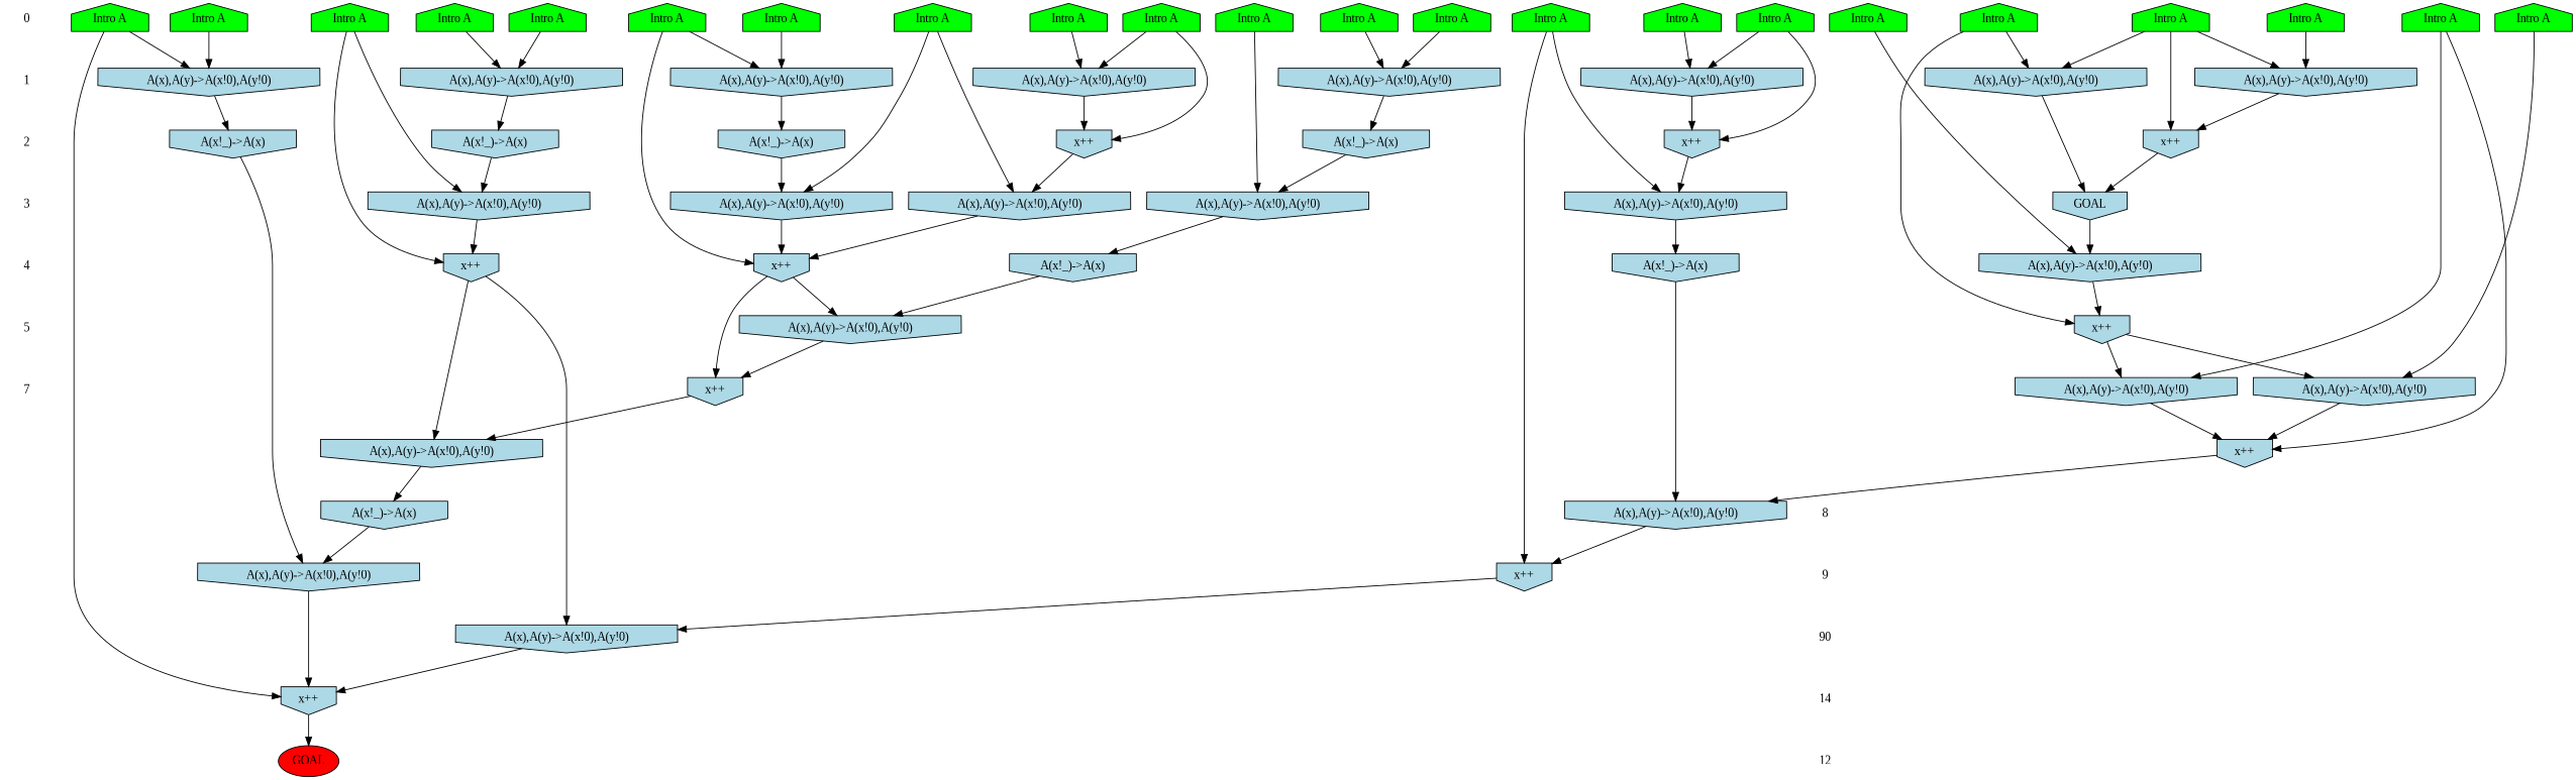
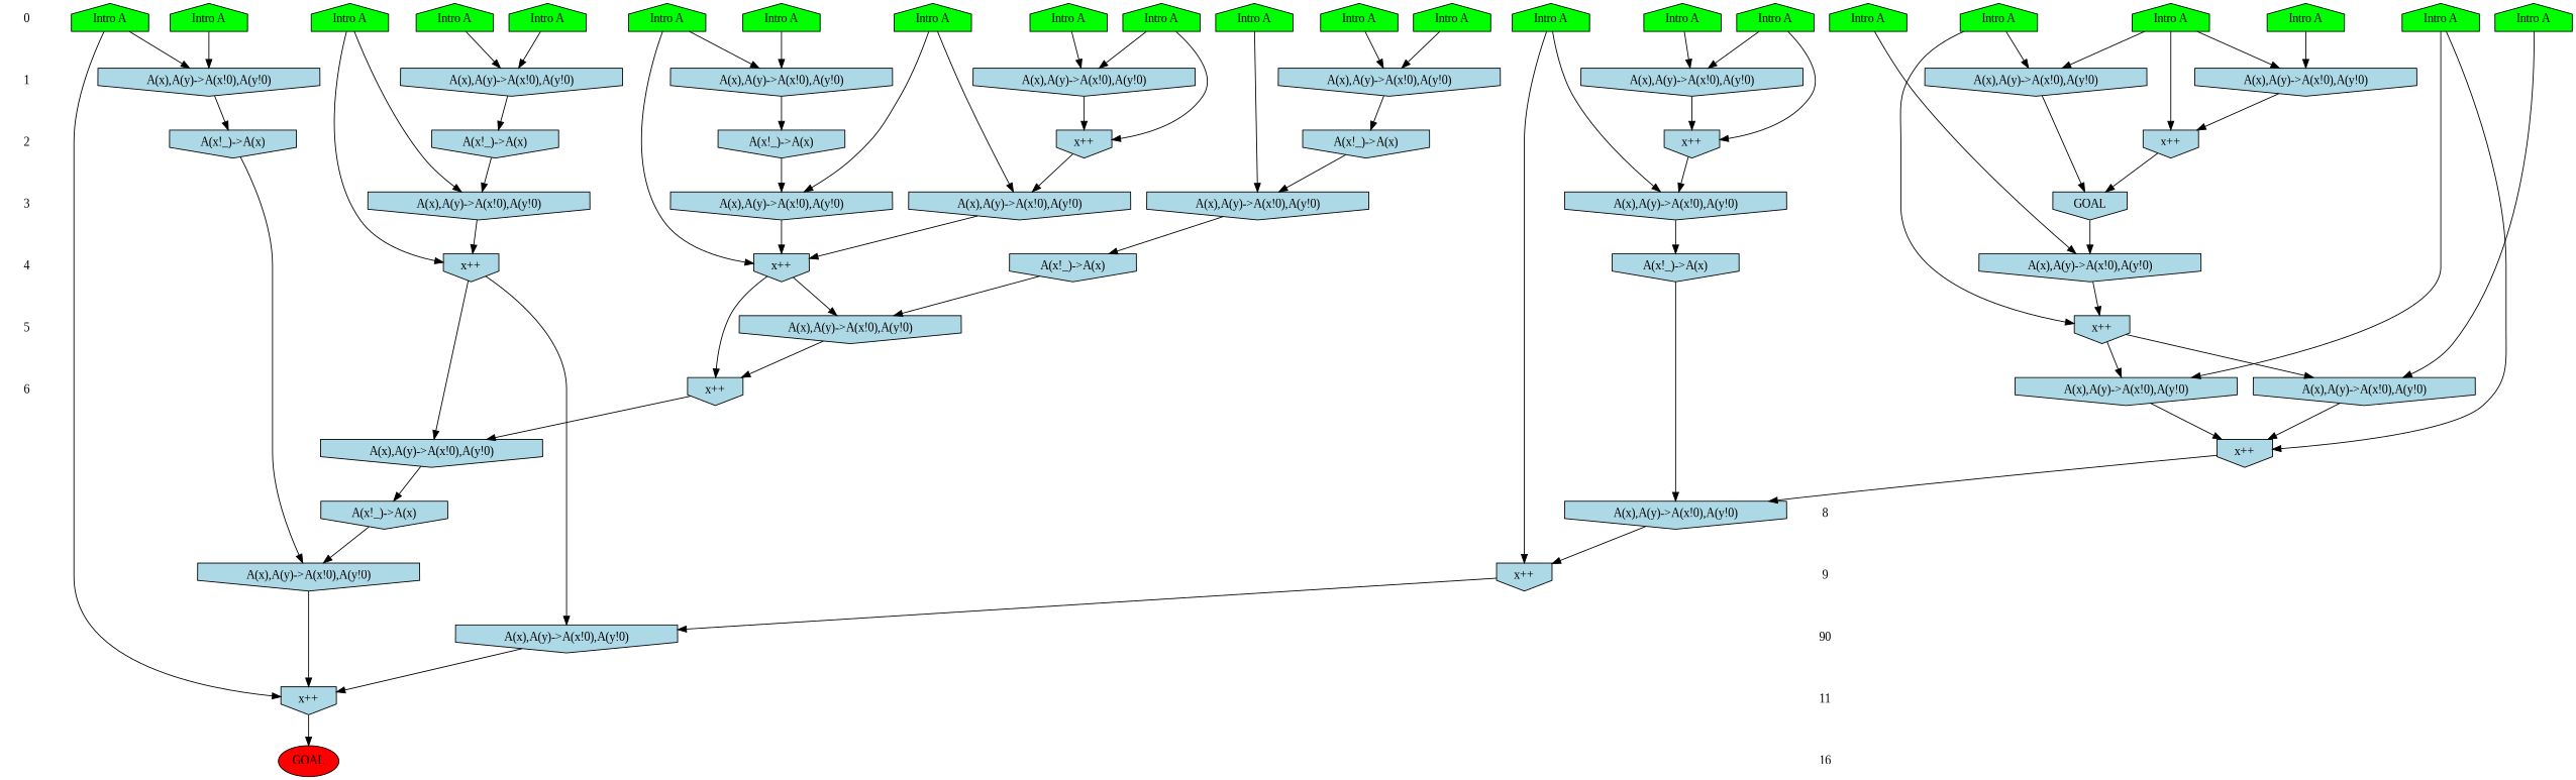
  digraph {
    fontname="Liberation Serif"
    ranksep=.5
    node [fontname="Liberation Serif" shape=invhouse fillcolor=lightblue style=filled]
    edge [fontname="Liberation Serif"]
    0 [shape=plaintext fillcolor="" style=""]
    n2 [fillcolor=green label="Intro A" shape=house]
    n3 [fillcolor=green label="Intro A" shape=house]
    n4 [fillcolor=green label="Intro A" shape=house]
    n5 [fillcolor=green label="Intro A" shape=house]
    n6 [fillcolor=green label="Intro A" shape=house]
    n7 [fillcolor=green label="Intro A" shape=house]
    n8 [fillcolor=green label="Intro A" shape=house]
    n9 [fillcolor=green label="Intro A" shape=house]
    n10 [fillcolor=green label="Intro A" shape=house]
    n11 [fillcolor=green label="Intro A" shape=house]
    n12 [fillcolor=green label="Intro A" shape=house]
    n13 [fillcolor=green label="Intro A" shape=house]
    n14 [fillcolor=green label="Intro A" shape=house]
    n15 [fillcolor=green label="Intro A" shape=house]
    n16 [fillcolor=green label="Intro A" shape=house]
    n17 [fillcolor=green label="Intro A" shape=house]
    n18 [fillcolor=green label="Intro A" shape=house]
    n19 [fillcolor=green label="Intro A" shape=house]
    n20 [fillcolor=green label="Intro A" shape=house]
    n21 [fillcolor=green label="Intro A" shape=house]
    n22 [fillcolor=green label="Intro A" shape=house]
    n23 [fillcolor=green label="Intro A" shape=house]
    1 [shape=plaintext fillcolor="" style=""]
    n25 [label="A(x),A(y)->A(x!0),A(y!0)"]
    n26 [label="A(x),A(y)->A(x!0),A(y!0)"]
    n27 [label="A(x),A(y)->A(x!0),A(y!0)"]
    n28 [label="A(x),A(y)->A(x!0),A(y!0)"]
    n29 [label="A(x),A(y)->A(x!0),A(y!0)"]
    n30 [label="A(x),A(y)->A(x!0),A(y!0)"]
    n31 [label="A(x),A(y)->A(x!0),A(y!0)"]
    n32 [label="A(x),A(y)->A(x!0),A(y!0)"]
    2 [shape=plaintext fillcolor="" style=""]
    n34 [label="A(x!_)->A(x)"]
    n35 [label="x++"]
    n36 [label="x++"]
    n37 [label="A(x!_)->A(x)"]
    n38 [label="x++"]
    n39 [label="A(x!_)->A(x)"]
    n40 [label="A(x!_)->A(x)"]
    3 [shape=plaintext fillcolor="" style=""]
    n42 [label="A(x),A(y)->A(x!0),A(y!0)"]
    n43 [label=GOAL]
    n44 [label="A(x),A(y)->A(x!0),A(y!0)"]
    n45 [label="A(x),A(y)->A(x!0),A(y!0)"]
    n46 [label="A(x),A(y)->A(x!0),A(y!0)"]
    n47 [label="A(x),A(y)->A(x!0),A(y!0)"]
    4 [shape=plaintext fillcolor="" style=""]
    n49 [label="A(x),A(y)->A(x!0),A(y!0)"]
    n50 [label="A(x!_)->A(x)"]
    n51 [label="A(x!_)->A(x)"]
    n52 [label="x++"]
    n53 [label="x++"]
    5 [shape=plaintext fillcolor="" style=""]
    n55 [label="x++"]
    n56 [label="A(x),A(y)->A(x!0),A(y!0)"]
-   6 [shape=plaintext label=7 fillcolor="" style=""]
+   6 [shape=plaintext fillcolor="" style=""]
    n58 [label="A(x),A(y)->A(x!0),A(y!0)"]
    n59 [label="A(x),A(y)->A(x!0),A(y!0)"]
    n60 [label="x++"]
    n61 [label="x++"]
    n62 [label="A(x),A(y)->A(x!0),A(y!0)"]
    8 [shape=plaintext fillcolor="" style=""]
    n64 [label="A(x!_)->A(x)"]
    n65 [label="A(x),A(y)->A(x!0),A(y!0)"]
    9 [shape=plaintext fillcolor="" style=""]
    n67 [label="x++"]
    n68 [label="A(x),A(y)->A(x!0),A(y!0)"]
    n69 [label=90 shape=plaintext fillcolor="" style=""]
    n70 [label="A(x),A(y)->A(x!0),A(y!0)"]
-   11 [shape=plaintext label=14 fillcolor="" style=""]
+   11 [shape=plaintext fillcolor="" style=""]
    n72 [label="x++"]
-   12 [shape=plaintext fillcolor="" style=""]
+   12 [shape=plaintext label=16 fillcolor="" style=""]
    n74 [fillcolor=red label=GOAL shape=""]
    subgraph sub_1 {
      rank=same
      0
      n2
      n3
      n4
      n5
      n6
      n7
      n8
      n9
      n10
      n11
      n12
      n13
      n14
      n15
      n16
      n17
      n18
      n19
      n20
      n21
      n22
      n23
    }
    subgraph sub_2 {
      rank=same
      1
      n25
      n26
      n27
      n28
      n29
      n30
      n31
      n32
    }
    subgraph sub_3 {
      rank=same
      2
      n34
      n35
      n36
      n37
      n38
      n39
      n40
    }
    subgraph sub_4 {
      rank=same
      3
      n42
      n43
      n44
      n45
      n46
      n47
    }
    subgraph sub_5 {
      rank=same
      4
      n49
      n50
      n51
      n52
      n53
    }
    subgraph sub_6 {
      rank=same
      5
      n55
      n56
    }
    subgraph sub_7 {
      rank=same
      6
      n58
      n59
      n60
    }
    subgraph sub_8 {
      rank=same
      n61
      n62
    }
    subgraph sub_9 {
      rank=same
      8
      n64
      n65
    }
    subgraph sub_10 {
      rank=same
      9
      n67
      n68
    }
    subgraph sub_11 {
      rank=same
      n69
      n70
    }
    subgraph sub_12 {
      rank=same
      11
      n72
    }
    subgraph sub_13 {
      rank=same
      12
      n74
    }
    0 -> 1 [style=invis]
    n2 -> n29
    n2 -> n38
    n3 -> n28
    n3 -> n30
    n3 -> n36
    n4 -> n27
    n4 -> n35
    n5 -> n59
    n5 -> n61
    n6 -> n28
    n6 -> n55
    n7 -> n32
    n7 -> n72
    n8 -> n25
    n8 -> n52
    n9 -> n45
    n10 -> n49
    n11 -> n44
    n11 -> n46
    n12 -> n26
    n13 -> n30
    n14 -> n31
    n15 -> n26
    n16 -> n25
    n17 -> n27
    n18 -> n31
    n19 -> n32
    n20 -> n29
    n21 -> n47
    n21 -> n53
    n22 -> n58
    n23 -> n42
    n23 -> n67
    1 -> 2 [style=invis]
    n25 -> n39
    n26 -> n34
    n27 -> n35
    n28 -> n43
    n29 -> n38
    n30 -> n36
    n31 -> n37
    n32 -> n40
    2 -> 3 [style=invis]
    n34 -> n47
    n35 -> n42
    n36 -> n43
    n37 -> n45
    n38 -> n44
    n39 -> n46
    n40 -> n68
    3 -> 4 [style=invis]
    n42 -> n50
    n43 -> n49
    n44 -> n52
    n45 -> n51
    n46 -> n52
    n47 -> n53
    4 -> 5 [style=invis]
    n49 -> n55
    n50 -> n65
    n51 -> n56
    n52 -> n56
    n52 -> n60
    n53 -> n62
    n53 -> n70
    5 -> 6 [style=invis]
    n55 -> n58
    n55 -> n59
    n56 -> n60
    n58 -> n61
    n59 -> n61
    n60 -> n62
    n61 -> n65
    n62 -> n64
    8 -> 9 [style=invis]
    n64 -> n68
    n65 -> n67
    9 -> n69 [style=invis]
    n67 -> n70
    n68 -> n72
    n69 -> 11 [style=invis]
    n70 -> n72
    11 -> 12 [style=invis]
    n72 -> n74
  }
